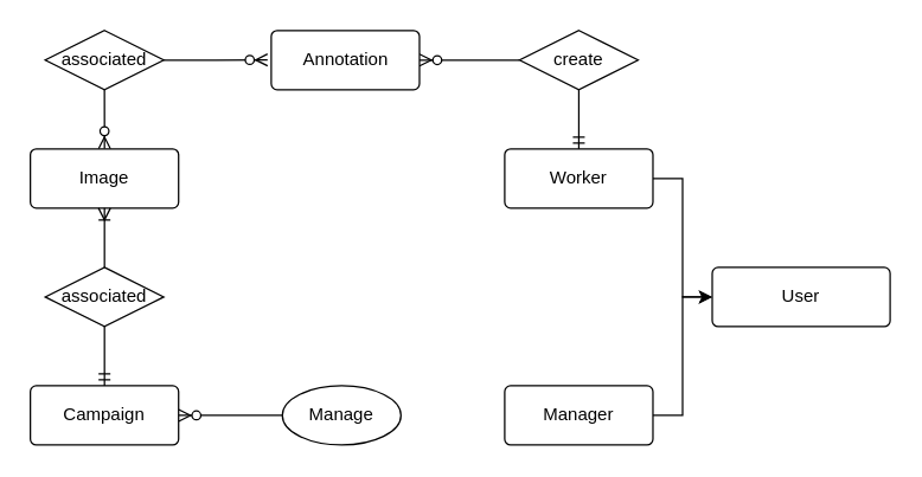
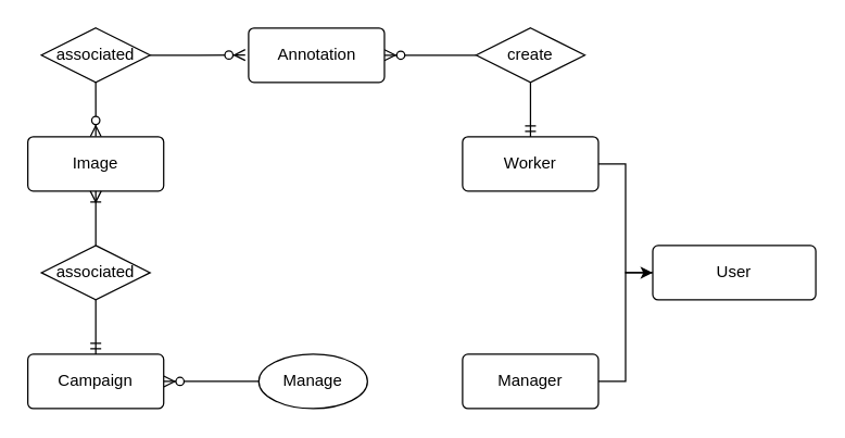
  <mxCell id="0" />
  <mxCell id="1" parent="0" />
  <mxCell id="2" value="User" style="rounded=1;arcSize=10;whiteSpace=wrap;html=1;align=center;" vertex="1" parent="1"><mxGeometry x="480" y="180" width="120" height="40" as="geometry" /></mxCell>
  <mxCell id="3" style="edgeStyle=orthogonalEdgeStyle;rounded=0;orthogonalLoop=1;jettySize=auto;html=1;exitX=1;exitY=0.5;exitDx=0;exitDy=0;entryX=0;entryY=0.5;entryDx=0;entryDy=0;" edge="1" parent="1" source="4" target="2"><mxGeometry relative="1" as="geometry" /></mxCell>
  <mxCell id="4" value="Manager" style="rounded=1;arcSize=10;whiteSpace=wrap;html=1;align=center;" vertex="1" parent="1"><mxGeometry x="340" y="260" width="100" height="40" as="geometry" /></mxCell>
- <mxCell id="5" style="edgeStyle=orthogonalEdgeStyle;rounded=0;orthogonalLoop=1;jettySize=auto;html=1;exitX=1;exitY=0.5;exitDx=0;exitDy=0;entryX=0;entryY=0.5;entryDx=0;entryDy=0;" edge="1" parent="1" source="6" target="2"><mxGeometry relative="1" as="geometry"><Array as="points"><mxPoint x="460" y="120" /><mxPoint x="460" y="200" /></Array></mxGeometry></mxCell>
+ <mxCell id="5" style="edgeStyle=orthogonalEdgeStyle;rounded=0;orthogonalLoop=1;jettySize=auto;html=1;exitX=1;exitY=0.5;exitDx=0;exitDy=0;entryX=0;entryY=0.5;entryDx=0;entryDy=0;endArrow=none;" edge="1" parent="1" source="6" target="2"><mxGeometry relative="1" as="geometry"><Array as="points"><mxPoint x="460" y="120" /><mxPoint x="460" y="200" /></Array></mxGeometry></mxCell>
  <mxCell id="6" value="Worker" style="rounded=1;arcSize=10;whiteSpace=wrap;html=1;align=center;" vertex="1" parent="1"><mxGeometry x="340" y="100" width="100" height="40" as="geometry" /></mxCell>
  <mxCell id="7" value="Manage" style="ellipse;whiteSpace=wrap;html=1;" vertex="1" parent="1"><mxGeometry x="190" y="260" width="80" height="40" as="geometry" /></mxCell>
  <mxCell id="8" value="" style="edgeStyle=orthogonalEdgeStyle;rounded=0;orthogonalLoop=1;jettySize=auto;html=1;endArrow=none;endFill=0;startArrow=ERzeroToMany;startFill=1;" edge="1" parent="1" source="10" target="7"><mxGeometry relative="1" as="geometry" /></mxCell>
  <mxCell id="9" value="" style="edgeStyle=orthogonalEdgeStyle;rounded=0;orthogonalLoop=1;jettySize=auto;html=1;endArrow=none;endFill=0;entryX=0.5;entryY=1;entryDx=0;entryDy=0;startArrow=ERmandOne;startFill=0;" edge="1" parent="1" source="10" target="20"><mxGeometry relative="1" as="geometry"><mxPoint x="70" y="180" as="targetPoint" /></mxGeometry></mxCell>
  <mxCell id="10" value="Campaign" style="rounded=1;arcSize=10;whiteSpace=wrap;html=1;align=center;" vertex="1" parent="1"><mxGeometry x="20" y="260" width="100" height="40" as="geometry" /></mxCell>
  <mxCell id="11" style="edgeStyle=orthogonalEdgeStyle;rounded=0;orthogonalLoop=1;jettySize=auto;html=1;exitX=0.5;exitY=0;exitDx=0;exitDy=0;endArrow=none;endFill=0;startArrow=ERzeroToMany;startFill=1;" edge="1" parent="1" source="12"><mxGeometry relative="1" as="geometry"><mxPoint x="69.966" y="60" as="targetPoint" /></mxGeometry></mxCell>
  <mxCell id="12" value="Image" style="rounded=1;arcSize=10;whiteSpace=wrap;html=1;align=center;" vertex="1" parent="1"><mxGeometry x="20" y="100" width="100" height="40" as="geometry" /></mxCell>
  <mxCell id="13" value="" style="edgeStyle=orthogonalEdgeStyle;rounded=0;orthogonalLoop=1;jettySize=auto;html=1;endArrow=none;endFill=0;startArrow=ERzeroToMany;startFill=1;" edge="1" parent="1" source="14" target="16"><mxGeometry relative="1" as="geometry" /></mxCell>
  <mxCell id="14" value="Annotation" style="rounded=1;arcSize=10;whiteSpace=wrap;html=1;align=center;" vertex="1" parent="1"><mxGeometry x="182.5" y="20" width="100" height="40" as="geometry" /></mxCell>
  <mxCell id="15" value="" style="edgeStyle=orthogonalEdgeStyle;rounded=0;orthogonalLoop=1;jettySize=auto;html=1;endArrow=ERmandOne;endFill=0;" edge="1" parent="1" source="16" target="6"><mxGeometry relative="1" as="geometry" /></mxCell>
  <mxCell id="16" value="create" style="shape=rhombus;perimeter=rhombusPerimeter;whiteSpace=wrap;html=1;align=center;" vertex="1" parent="1"><mxGeometry x="350" y="20" width="80" height="40" as="geometry" /></mxCell>
  <mxCell id="17" style="edgeStyle=orthogonalEdgeStyle;rounded=0;orthogonalLoop=1;jettySize=auto;html=1;exitX=1;exitY=0.5;exitDx=0;exitDy=0;endArrow=ERzeroToMany;endFill=1;" edge="1" parent="1" source="18"><mxGeometry relative="1" as="geometry"><mxPoint x="180" y="39.862" as="targetPoint" /></mxGeometry></mxCell>
  <mxCell id="18" value="associated" style="shape=rhombus;perimeter=rhombusPerimeter;whiteSpace=wrap;html=1;align=center;" vertex="1" parent="1"><mxGeometry x="30" y="20" width="80" height="40" as="geometry" /></mxCell>
  <mxCell id="19" style="edgeStyle=orthogonalEdgeStyle;rounded=0;orthogonalLoop=1;jettySize=auto;html=1;exitX=0.5;exitY=0;exitDx=0;exitDy=0;entryX=0.5;entryY=1;entryDx=0;entryDy=0;endArrow=ERoneToMany;endFill=0;startArrow=none;startFill=0;" edge="1" parent="1" source="20" target="12"><mxGeometry relative="1" as="geometry" /></mxCell>
  <mxCell id="20" value="associated" style="shape=rhombus;perimeter=rhombusPerimeter;whiteSpace=wrap;html=1;align=center;" vertex="1" parent="1"><mxGeometry x="30" y="180" width="80" height="40" as="geometry" /></mxCell>
